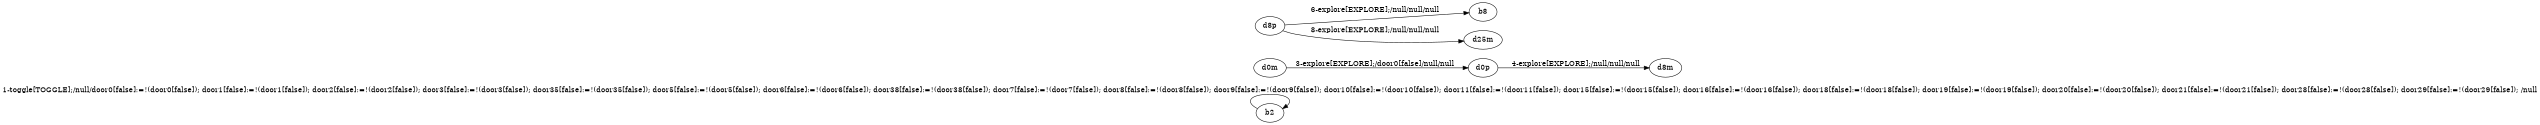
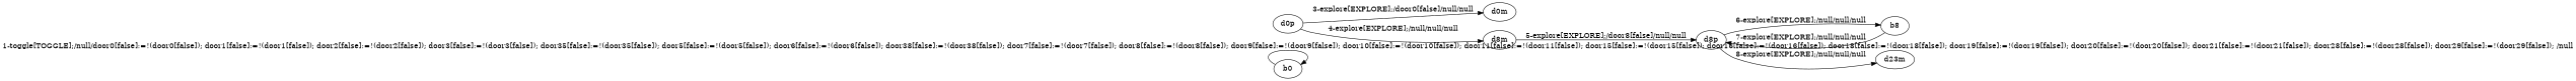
  digraph {
    rankdir=LR
-   b0 [label=b2]
+   b0
    d0m
    d0p
    d8m
    d8p
    b8
-   d23m [label=d25m]
+   d23m
    b0 -> b0 [label="1-toggle[TOGGLE];/null/door0[false]:=!(door0[false]); door1[false]:=!(door1[false]); door2[false]:=!(door2[false]); door3[false]:=!(door3[false]); door35[false]:=!(door35[false]); door5[false]:=!(door5[false]); door6[false]:=!(door6[false]); door38[false]:=!(door38[false]); door7[false]:=!(door7[false]); door8[false]:=!(door8[false]); door9[false]:=!(door9[false]); door10[false]:=!(door10[false]); door11[false]:=!(door11[false]); door15[false]:=!(door15[false]); door16[false]:=!(door16[false]); door18[false]:=!(door18[false]); door19[false]:=!(door19[false]); door20[false]:=!(door20[false]); door21[false]:=!(door21[false]); door28[false]:=!(door28[false]); door29[false]:=!(door29[false]); /null"]
-   d0m -> d0p [label="3-explore[EXPLORE];/door0[false]/null/null"]
+   d0p -> d0m [label="3-explore[EXPLORE];/door0[false]/null/null"]
    d0p -> d8m [label="4-explore[EXPLORE];/null/null/null"]
+   d8m -> d8p [label="5-explore[EXPLORE];/door8[false]/null/null"]
    d8p -> b8 [label="6-explore[EXPLORE];/null/null/null"]
    d8p -> d23m [label="8-explore[EXPLORE];/null/null/null"]
+   b8 -> d8p [label="7-explore[EXPLORE];/null/null/null"]
  }
